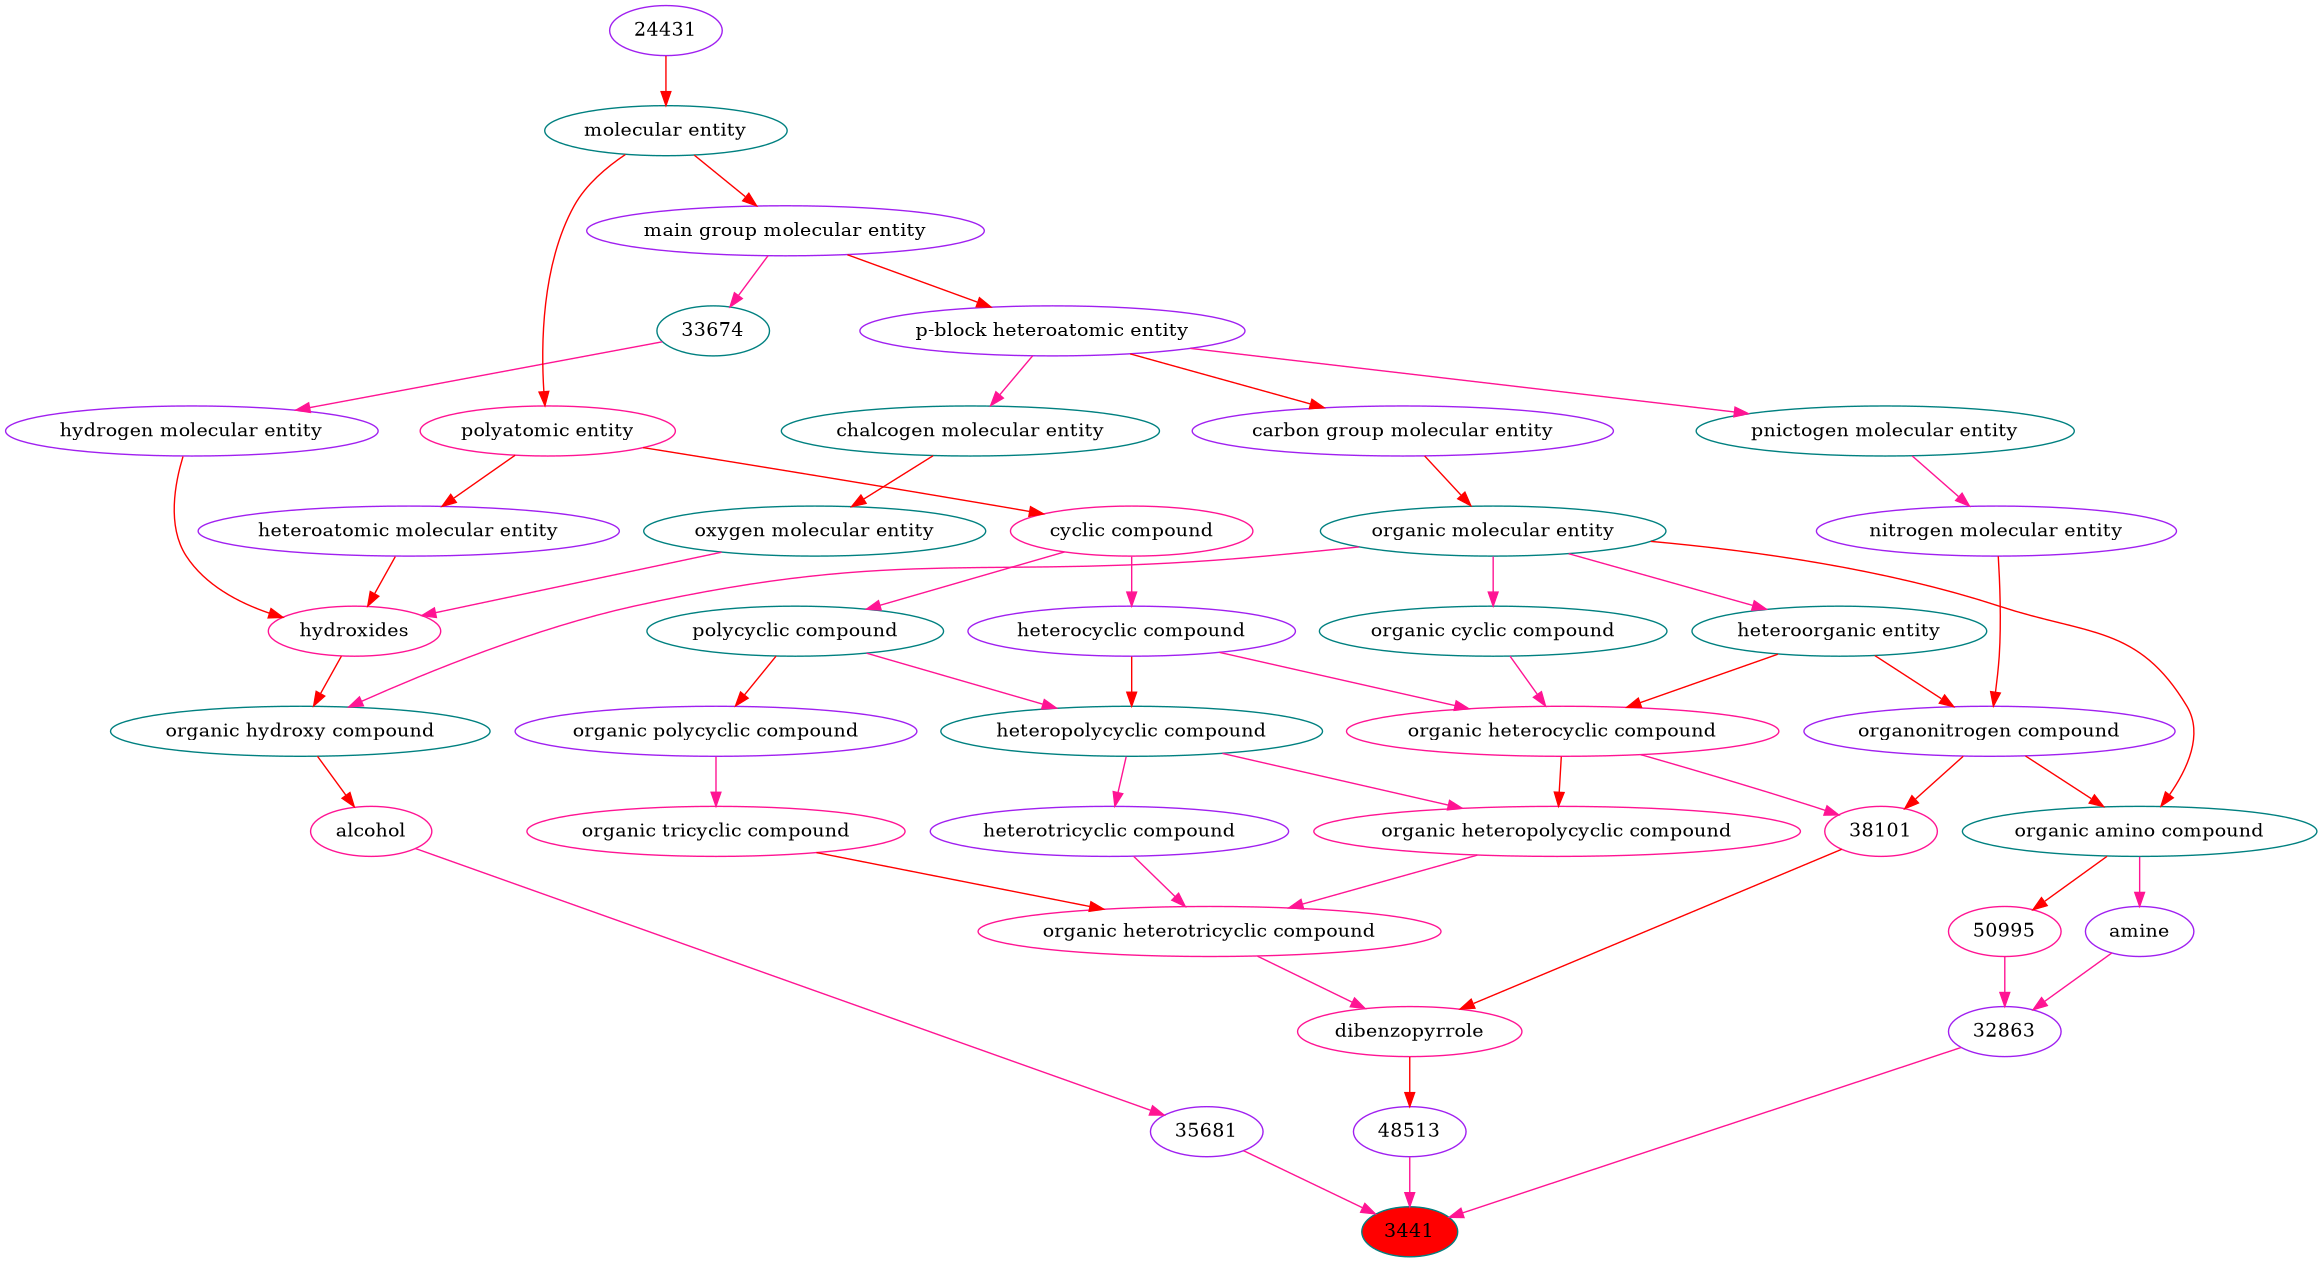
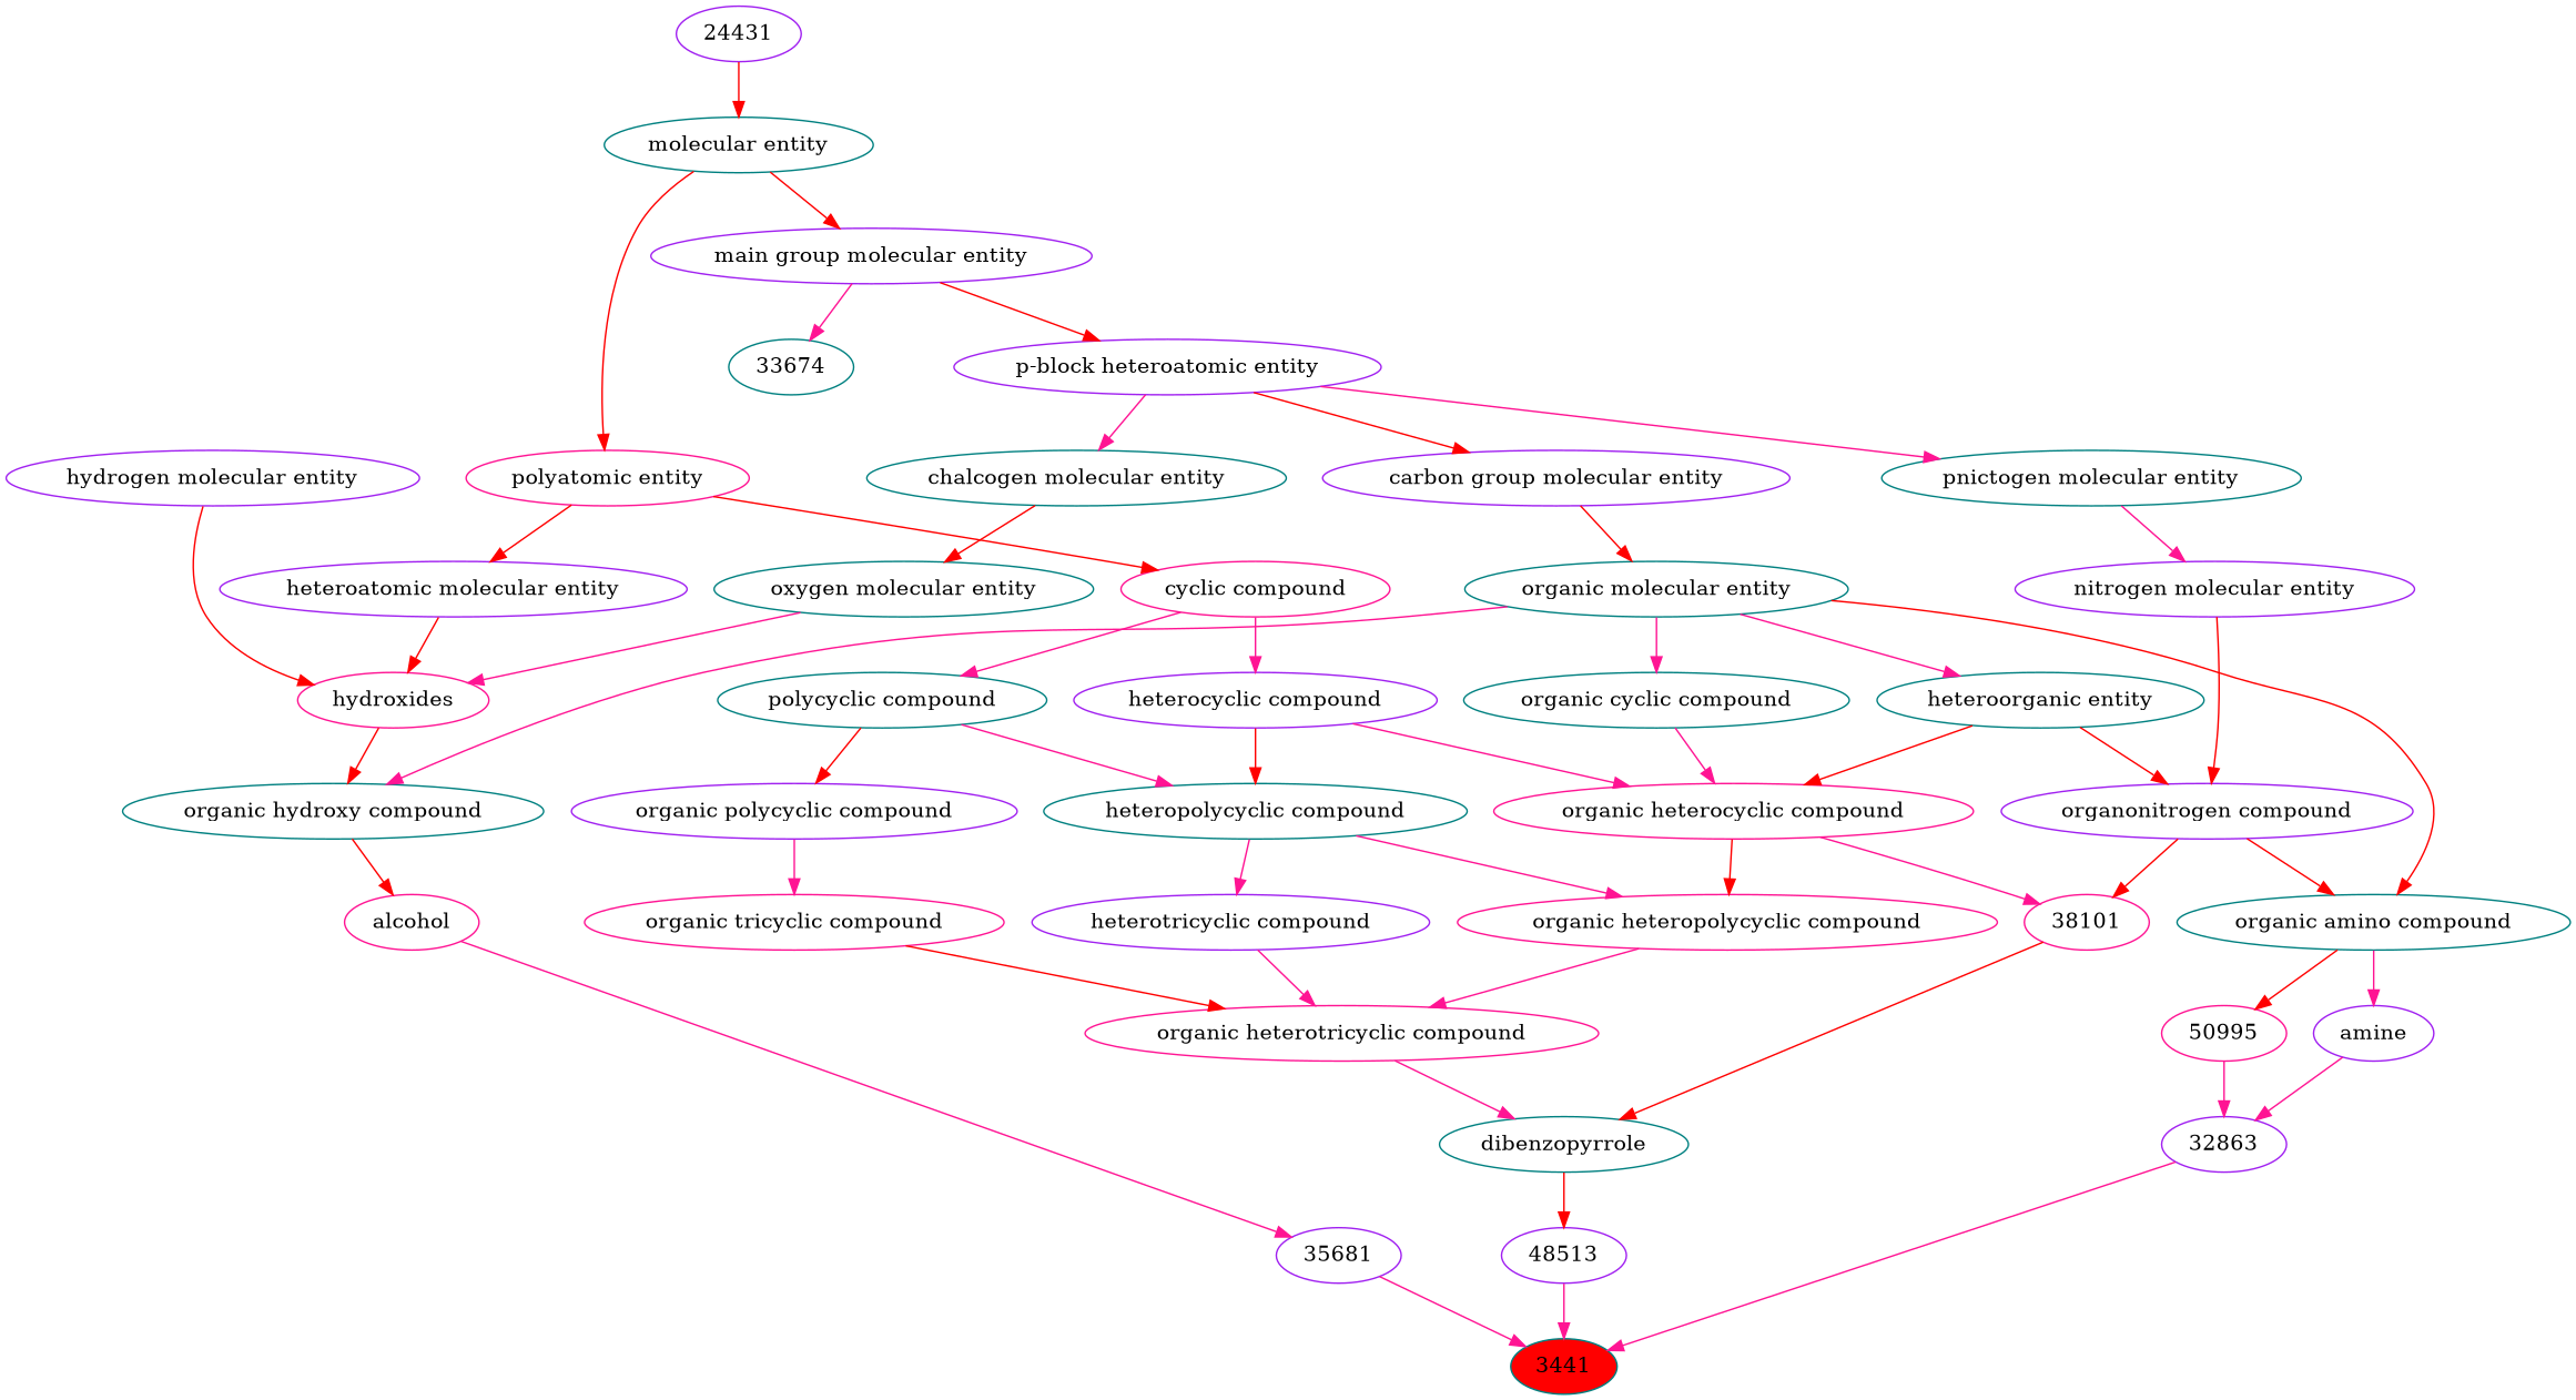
  digraph {
    node [color=purple]
    edge [color=deeppink]
    n1 [color=teal fillcolor=red label=3441 style=filled]
    n2 [label=48513]
    n3 [label=32863]
    n4 [label=35681]
-   n5 [color=deeppink label=dibenzopyrrole]
+   n5 [color=teal label=dibenzopyrrole]
    n6 [color=deeppink label=50995]
    n7 [label=amine]
    n8 [color=deeppink label=alcohol]
    n9 [color=deeppink label=38101]
    n10 [color=deeppink label="organic heterotricyclic compound"]
    n11 [color=teal label="organic amino compound"]
    n12 [color=teal label="organic hydroxy compound"]
    n13 [color=deeppink label="organic heterocyclic compound"]
    n14 [color=deeppink label="organic heteropolycyclic compound"]
    n15 [label="organonitrogen compound"]
    n16 [label="heterotricyclic compound"]
    n17 [color=deeppink label="organic tricyclic compound"]
    n18 [color=teal label="organic molecular entity"]
    n19 [color=teal label="heteroorganic entity"]
    n20 [color=teal label="organic cyclic compound"]
    n21 [color=deeppink label=hydroxides]
    n22 [label="organic polycyclic compound"]
    n23 [label="heterocyclic compound"]
    n24 [color=teal label="heteropolycyclic compound"]
    n25 [label="nitrogen molecular entity"]
    n26 [label="carbon group molecular entity"]
    n27 [color=teal label="oxygen molecular entity"]
    n28 [label="hydrogen molecular entity"]
    n29 [label="heteroatomic molecular entity"]
    n30 [color=deeppink label="cyclic compound"]
    n31 [color=teal label="polycyclic compound"]
    n32 [color=teal label="pnictogen molecular entity"]
    n33 [label="p-block heteroatomic entity"]
    n34 [color=teal label="chalcogen molecular entity"]
    n35 [color=teal label=33674]
    n36 [color=deeppink label="polyatomic entity"]
    n37 [label="main group molecular entity"]
    n38 [color=teal label="molecular entity"]
    n39 [label=24431]
    n2 -> n1
    n3 -> n1
    n4 -> n1
    n5 -> n2 [color=red]
    n6 -> n3
    n7 -> n3
    n8 -> n4
    n9 -> n5 [color=red]
    n10 -> n5
    n11 -> n6 [color=red]
    n11 -> n7
    n12 -> n8 [color=red]
    n13 -> n9
    n13 -> n14 [color=red]
    n14 -> n10
    n15 -> n9 [color=red]
    n15 -> n11 [color=red]
    n16 -> n10
    n17 -> n10 [color=red]
    n18 -> n11 [color=red]
    n18 -> n12
    n18 -> n19
    n18 -> n20
    n19 -> n13 [color=red]
    n19 -> n15 [color=red]
    n20 -> n13
    n21 -> n12 [color=red]
    n22 -> n17
    n23 -> n13
    n23 -> n24 [color=red]
    n24 -> n14
    n24 -> n16
    n25 -> n15 [color=red]
    n26 -> n18 [color=red]
    n27 -> n21
    n28 -> n21 [color=red]
    n29 -> n21 [color=red]
    n30 -> n23
    n30 -> n31
    n31 -> n22 [color=red]
    n31 -> n24
    n32 -> n25
    n33 -> n26 [color=red]
    n33 -> n32
    n33 -> n34
    n34 -> n27 [color=red]
-   n35 -> n28
    n36 -> n29 [color=red]
    n36 -> n30 [color=red]
    n37 -> n33 [color=red]
    n37 -> n35
    n38 -> n36 [color=red]
    n38 -> n37 [color=red]
    n39 -> n38 [color=red]
  }
